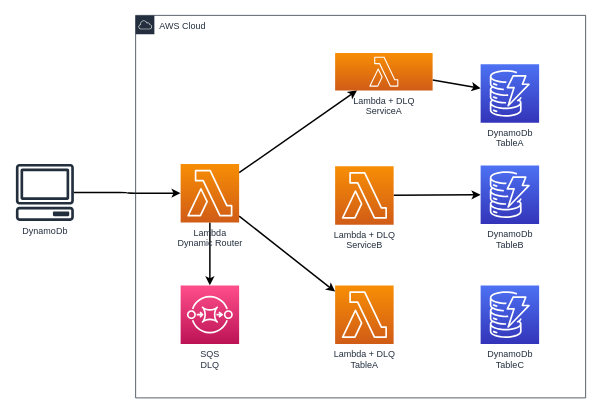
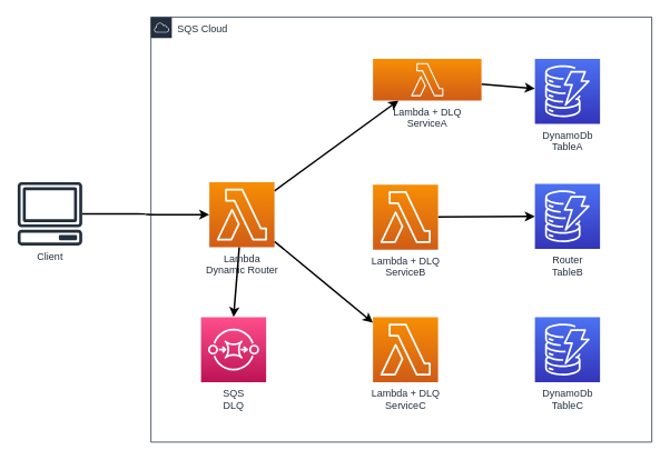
  <mxCell id="0" />
  <mxCell id="1" parent="0" />
  <mxCell id="2" style="edgeStyle=orthogonalEdgeStyle;rounded=1;orthogonalLoop=1;jettySize=auto;html=1;startArrow=none;startFill=0;strokeWidth=2;" edge="1" parent="1" source="3" target="8"><mxGeometry relative="1" as="geometry" /></mxCell>
- <mxCell id="3" value="DynamoDb" style="sketch=0;outlineConnect=0;fontColor=#232F3E;gradientColor=none;fillColor=#232F3D;strokeColor=none;dashed=0;verticalLabelPosition=bottom;verticalAlign=top;align=center;html=1;fontSize=12;fontStyle=0;aspect=fixed;pointerEvents=1;shape=mxgraph.aws4.client;" parent="1" vertex="1"><mxGeometry x="20" y="218" width="78" height="76" as="geometry" /></mxCell>
- <mxCell id="4" value="AWS Cloud" style="points=[[0,0],[0.25,0],[0.5,0],[0.75,0],[1,0],[1,0.25],[1,0.5],[1,0.75],[1,1],[0.75,1],[0.5,1],[0.25,1],[0,1],[0,0.75],[0,0.5],[0,0.25]];outlineConnect=0;gradientColor=none;html=1;whiteSpace=wrap;fontSize=12;fontStyle=0;shape=mxgraph.aws4.group;grIcon=mxgraph.aws4.group_aws_cloud;strokeColor=#232F3E;fillColor=none;verticalAlign=top;align=left;spacingLeft=30;fontColor=#232F3E;dashed=0;" parent="1" vertex="1"><mxGeometry x="180" y="20" width="600" height="510" as="geometry" /></mxCell>
+ <mxCell id="3" value="Client" style="sketch=0;outlineConnect=0;fontColor=#232F3E;gradientColor=none;fillColor=#232F3D;strokeColor=none;dashed=0;verticalLabelPosition=bottom;verticalAlign=top;align=center;html=1;fontSize=12;fontStyle=0;aspect=fixed;pointerEvents=1;shape=mxgraph.aws4.client;" parent="1" vertex="1"><mxGeometry x="20" y="218" width="78" height="76" as="geometry" /></mxCell>
+ <mxCell id="4" value="SQS Cloud" style="points=[[0,0],[0.25,0],[0.5,0],[0.75,0],[1,0],[1,0.25],[1,0.5],[1,0.75],[1,1],[0.75,1],[0.5,1],[0.25,1],[0,1],[0,0.75],[0,0.5],[0,0.25]];outlineConnect=0;gradientColor=none;html=1;whiteSpace=wrap;fontSize=12;fontStyle=0;shape=mxgraph.aws4.group;grIcon=mxgraph.aws4.group_aws_cloud;strokeColor=#232F3E;fillColor=none;verticalAlign=top;align=left;spacingLeft=30;fontColor=#232F3E;dashed=0;" parent="1" vertex="1"><mxGeometry x="180" y="20" width="600" height="510" as="geometry" /></mxCell>
  <mxCell id="5" style="rounded=1;orthogonalLoop=1;jettySize=auto;html=1;startArrow=none;startFill=0;strokeWidth=2;" edge="1" parent="1" source="8" target="10"><mxGeometry relative="1" as="geometry" /></mxCell>
  <mxCell id="6" style="edgeStyle=none;rounded=1;orthogonalLoop=1;jettySize=auto;html=1;startArrow=none;startFill=0;strokeWidth=2;" edge="1" parent="1" source="8" target="13"><mxGeometry relative="1" as="geometry" /></mxCell>
  <mxCell id="7" style="edgeStyle=none;rounded=1;orthogonalLoop=1;jettySize=auto;html=1;entryX=0.5;entryY=0;entryDx=0;entryDy=0;entryPerimeter=0;startArrow=none;startFill=0;strokeWidth=2;" edge="1" parent="1" source="8" target="17"><mxGeometry relative="1" as="geometry" /></mxCell>
- <mxCell id="8" value="Lambda&lt;br&gt;Dynamic Router" style="sketch=0;points=[[0,0,0],[0.25,0,0],[0.5,0,0],[0.75,0,0],[1,0,0],[0,1,0],[0.25,1,0],[0.5,1,0],[0.75,1,0],[1,1,0],[0,0.25,0],[0,0.5,0],[0,0.75,0],[1,0.25,0],[1,0.5,0],[1,0.75,0]];outlineConnect=0;fontColor=#232F3E;gradientColor=#F78E04;gradientDirection=north;fillColor=#D05C17;strokeColor=#ffffff;dashed=0;verticalLabelPosition=bottom;verticalAlign=top;align=center;html=1;fontSize=12;fontStyle=0;aspect=fixed;shape=mxgraph.aws4.resourceIcon;resIcon=mxgraph.aws4.lambda;" vertex="1" parent="1"><mxGeometry x="240" y="218" width="78" height="78" as="geometry" /></mxCell>
+ <mxCell id="8" value="Lambda&lt;br&gt;Dynamic Router" style="sketch=0;points=[[0,0,0],[0.25,0,0],[0.5,0,0],[0.75,0,0],[1,0,0],[0,1,0],[0.25,1,0],[0.5,1,0],[0.75,1,0],[1,1,0],[0,0.25,0],[0,0.5,0],[0,0.75,0],[1,0.25,0],[1,0.5,0],[1,0.75,0]];outlineConnect=0;fontColor=#232F3E;gradientColor=#F78E04;gradientDirection=north;fillColor=#D05C17;strokeColor=#ffffff;dashed=0;verticalLabelPosition=bottom;verticalAlign=top;align=center;html=1;fontSize=12;fontStyle=0;aspect=fixed;shape=mxgraph.aws4.resourceIcon;resIcon=mxgraph.aws4.lambda;" vertex="1" parent="1"><mxGeometry x="250" y="218" width="78" height="78" as="geometry" /></mxCell>
  <mxCell id="9" style="edgeStyle=none;rounded=1;orthogonalLoop=1;jettySize=auto;html=1;startArrow=none;startFill=0;strokeWidth=2;" edge="1" parent="1" source="10" target="14"><mxGeometry relative="1" as="geometry" /></mxCell>
  <mxCell id="10" value="Lambda + DLQ&lt;br&gt;ServiceA" style="sketch=0;points=[[0,0,0],[0.25,0,0],[0.5,0,0],[0.75,0,0],[1,0,0],[0,1,0],[0.25,1,0],[0.5,1,0],[0.75,1,0],[1,1,0],[0,0.25,0],[0,0.5,0],[0,0.75,0],[1,0.25,0],[1,0.5,0],[1,0.75,0]];outlineConnect=0;fontColor=#232F3E;gradientColor=#F78E04;gradientDirection=north;fillColor=#D05C17;strokeColor=#ffffff;dashed=0;verticalLabelPosition=bottom;verticalAlign=top;align=center;html=1;fontSize=12;fontStyle=0;aspect=fixed;shape=mxgraph.aws4.resourceIcon;resIcon=mxgraph.aws4.lambda;" vertex="1" parent="1"><mxGeometry x="446" y="70" width="130" height="50" as="geometry" /></mxCell>
  <mxCell id="11" style="edgeStyle=none;rounded=1;orthogonalLoop=1;jettySize=auto;html=1;startArrow=none;startFill=0;strokeWidth=2;" edge="1" parent="1" source="12" target="15"><mxGeometry relative="1" as="geometry" /></mxCell>
  <mxCell id="12" value="Lambda + DLQ&lt;br&gt;ServiceB" style="sketch=0;points=[[0,0,0],[0.25,0,0],[0.5,0,0],[0.75,0,0],[1,0,0],[0,1,0],[0.25,1,0],[0.5,1,0],[0.75,1,0],[1,1,0],[0,0.25,0],[0,0.5,0],[0,0.75,0],[1,0.25,0],[1,0.5,0],[1,0.75,0]];outlineConnect=0;fontColor=#232F3E;gradientColor=#F78E04;gradientDirection=north;fillColor=#D05C17;strokeColor=#ffffff;dashed=0;verticalLabelPosition=bottom;verticalAlign=top;align=center;html=1;fontSize=12;fontStyle=0;aspect=fixed;shape=mxgraph.aws4.resourceIcon;resIcon=mxgraph.aws4.lambda;" vertex="1" parent="1"><mxGeometry x="446" y="221" width="78" height="78" as="geometry" /></mxCell>
- <mxCell id="13" value="Lambda + DLQ&lt;br&gt;TableA" style="sketch=0;points=[[0,0,0],[0.25,0,0],[0.5,0,0],[0.75,0,0],[1,0,0],[0,1,0],[0.25,1,0],[0.5,1,0],[0.75,1,0],[1,1,0],[0,0.25,0],[0,0.5,0],[0,0.75,0],[1,0.25,0],[1,0.5,0],[1,0.75,0]];outlineConnect=0;fontColor=#232F3E;gradientColor=#F78E04;gradientDirection=north;fillColor=#D05C17;strokeColor=#ffffff;dashed=0;verticalLabelPosition=bottom;verticalAlign=top;align=center;html=1;fontSize=12;fontStyle=0;aspect=fixed;shape=mxgraph.aws4.resourceIcon;resIcon=mxgraph.aws4.lambda;" vertex="1" parent="1"><mxGeometry x="446" y="380" width="78" height="78" as="geometry" /></mxCell>
- <mxCell id="14" value="DynamoDb&lt;br&gt;TableA" style="sketch=0;points=[[0,0,0],[0.25,0,0],[0.5,0,0],[0.75,0,0],[1,0,0],[0,1,0],[0.25,1,0],[0.5,1,0],[0.75,1,0],[1,1,0],[0,0.25,0],[0,0.5,0],[0,0.75,0],[1,0.25,0],[1,0.5,0],[1,0.75,0]];outlineConnect=0;fontColor=#232F3E;gradientColor=#4D72F3;gradientDirection=north;fillColor=#3334B9;strokeColor=#ffffff;dashed=0;verticalLabelPosition=bottom;verticalAlign=top;align=center;html=1;fontSize=12;fontStyle=0;aspect=fixed;shape=mxgraph.aws4.resourceIcon;resIcon=mxgraph.aws4.dynamodb;" vertex="1" parent="1"><mxGeometry x="640" y="85" width="78" height="78" as="geometry" /></mxCell>
- <mxCell id="15" value="DynamoDb&lt;br&gt;TableB" style="sketch=0;points=[[0,0,0],[0.25,0,0],[0.5,0,0],[0.75,0,0],[1,0,0],[0,1,0],[0.25,1,0],[0.5,1,0],[0.75,1,0],[1,1,0],[0,0.25,0],[0,0.5,0],[0,0.75,0],[1,0.25,0],[1,0.5,0],[1,0.75,0]];outlineConnect=0;fontColor=#232F3E;gradientColor=#4D72F3;gradientDirection=north;fillColor=#3334B9;strokeColor=#ffffff;dashed=0;verticalLabelPosition=bottom;verticalAlign=top;align=center;html=1;fontSize=12;fontStyle=0;aspect=fixed;shape=mxgraph.aws4.resourceIcon;resIcon=mxgraph.aws4.dynamodb;" vertex="1" parent="1"><mxGeometry x="640" y="220" width="78" height="78" as="geometry" /></mxCell>
+ <mxCell id="13" value="Lambda + DLQ&lt;br&gt;ServiceC" style="sketch=0;points=[[0,0,0],[0.25,0,0],[0.5,0,0],[0.75,0,0],[1,0,0],[0,1,0],[0.25,1,0],[0.5,1,0],[0.75,1,0],[1,1,0],[0,0.25,0],[0,0.5,0],[0,0.75,0],[1,0.25,0],[1,0.5,0],[1,0.75,0]];outlineConnect=0;fontColor=#232F3E;gradientColor=#F78E04;gradientDirection=north;fillColor=#D05C17;strokeColor=#ffffff;dashed=0;verticalLabelPosition=bottom;verticalAlign=top;align=center;html=1;fontSize=12;fontStyle=0;aspect=fixed;shape=mxgraph.aws4.resourceIcon;resIcon=mxgraph.aws4.lambda;" vertex="1" parent="1"><mxGeometry x="446" y="380" width="78" height="78" as="geometry" /></mxCell>
+ <mxCell id="14" value="DynamoDb&lt;br&gt;TableA" style="sketch=0;points=[[0,0,0],[0.25,0,0],[0.5,0,0],[0.75,0,0],[1,0,0],[0,1,0],[0.25,1,0],[0.5,1,0],[0.75,1,0],[1,1,0],[0,0.25,0],[0,0.5,0],[0,0.75,0],[1,0.25,0],[1,0.5,0],[1,0.75,0]];outlineConnect=0;fontColor=#232F3E;gradientColor=#4D72F3;gradientDirection=north;fillColor=#3334B9;strokeColor=#ffffff;dashed=0;verticalLabelPosition=bottom;verticalAlign=top;align=center;html=1;fontSize=12;fontStyle=0;aspect=fixed;shape=mxgraph.aws4.resourceIcon;resIcon=mxgraph.aws4.dynamodb;" vertex="1" parent="1"><mxGeometry x="640" y="70" width="78" height="78" as="geometry" /></mxCell>
+ <mxCell id="15" value="Router&lt;br&gt;TableB" style="sketch=0;points=[[0,0,0],[0.25,0,0],[0.5,0,0],[0.75,0,0],[1,0,0],[0,1,0],[0.25,1,0],[0.5,1,0],[0.75,1,0],[1,1,0],[0,0.25,0],[0,0.5,0],[0,0.75,0],[1,0.25,0],[1,0.5,0],[1,0.75,0]];outlineConnect=0;fontColor=#232F3E;gradientColor=#4D72F3;gradientDirection=north;fillColor=#3334B9;strokeColor=#ffffff;dashed=0;verticalLabelPosition=bottom;verticalAlign=top;align=center;html=1;fontSize=12;fontStyle=0;aspect=fixed;shape=mxgraph.aws4.resourceIcon;resIcon=mxgraph.aws4.dynamodb;" vertex="1" parent="1"><mxGeometry x="640" y="220" width="78" height="78" as="geometry" /></mxCell>
  <mxCell id="16" value="DynamoDb&lt;br&gt;TableC" style="sketch=0;points=[[0,0,0],[0.25,0,0],[0.5,0,0],[0.75,0,0],[1,0,0],[0,1,0],[0.25,1,0],[0.5,1,0],[0.75,1,0],[1,1,0],[0,0.25,0],[0,0.5,0],[0,0.75,0],[1,0.25,0],[1,0.5,0],[1,0.75,0]];outlineConnect=0;fontColor=#232F3E;gradientColor=#4D72F3;gradientDirection=north;fillColor=#3334B9;strokeColor=#ffffff;dashed=0;verticalLabelPosition=bottom;verticalAlign=top;align=center;html=1;fontSize=12;fontStyle=0;aspect=fixed;shape=mxgraph.aws4.resourceIcon;resIcon=mxgraph.aws4.dynamodb;" vertex="1" parent="1"><mxGeometry x="640" y="380" width="78" height="78" as="geometry" /></mxCell>
  <mxCell id="17" value="SQS&lt;br&gt;DLQ" style="sketch=0;points=[[0,0,0],[0.25,0,0],[0.5,0,0],[0.75,0,0],[1,0,0],[0,1,0],[0.25,1,0],[0.5,1,0],[0.75,1,0],[1,1,0],[0,0.25,0],[0,0.5,0],[0,0.75,0],[1,0.25,0],[1,0.5,0],[1,0.75,0]];outlineConnect=0;fontColor=#232F3E;gradientColor=#FF4F8B;gradientDirection=north;fillColor=#BC1356;strokeColor=#ffffff;dashed=0;verticalLabelPosition=bottom;verticalAlign=top;align=center;html=1;fontSize=12;fontStyle=0;aspect=fixed;shape=mxgraph.aws4.resourceIcon;resIcon=mxgraph.aws4.sqs;" vertex="1" parent="1"><mxGeometry x="240" y="380" width="78" height="78" as="geometry" /></mxCell>
